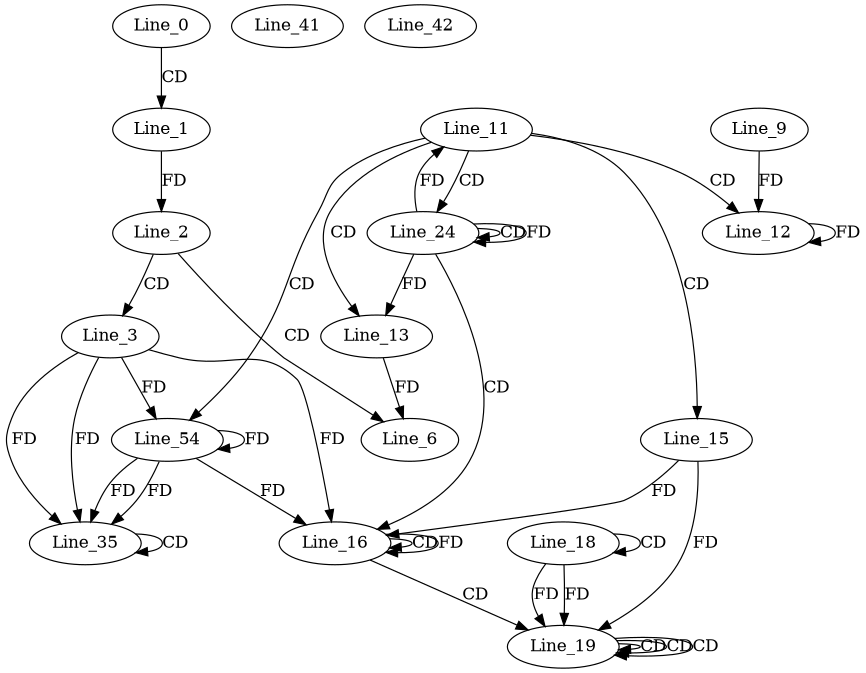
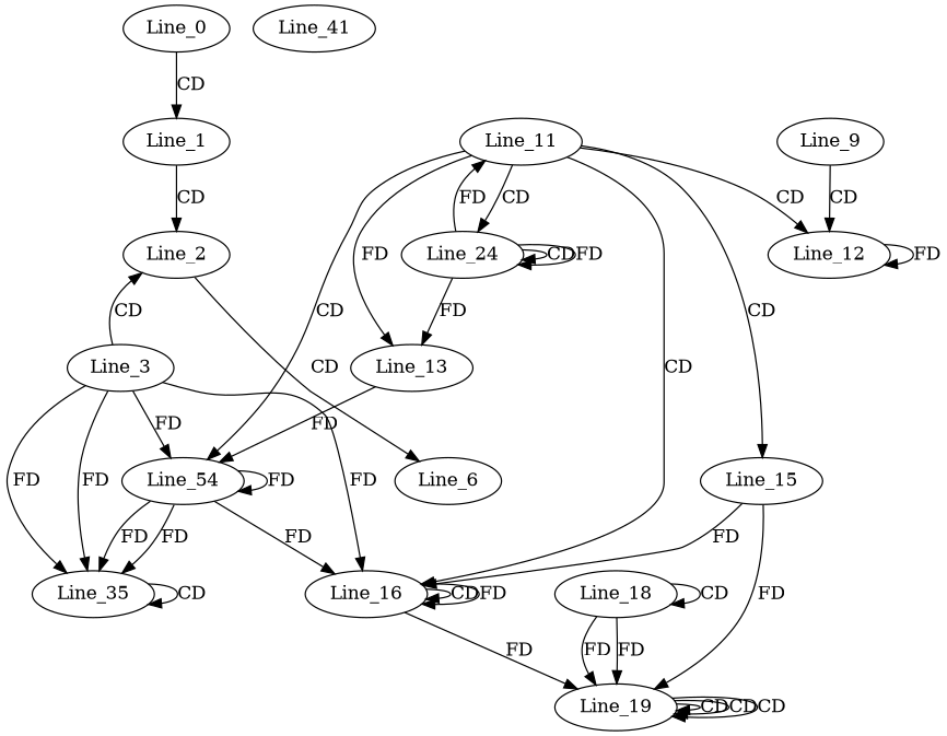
  digraph {
    Line_0
    Line_1
    Line_2
    Line_3
    Line_6
    n6 [label=Line_54]
    Line_16
    Line_35
    Line_19
    Line_11
    Line_12
    Line_13
    Line_15
    Line_24
    Line_9
    Line_18
    Line_41
-   Line_42
    Line_0 -> Line_1 [label=CD]
-   Line_1 -> Line_2 [label=FD]
-   Line_2 -> Line_3 [label=CD]
+   Line_1 -> Line_2 [label=CD]
+   Line_3 -> Line_2 [label=CD]
    Line_2 -> Line_6 [label=CD]
    Line_3 -> n6 [label=FD]
    Line_3 -> Line_16 [label=FD]
    Line_3 -> Line_35 [label=FD]
    Line_3 -> Line_35 [label=FD]
    n6 -> n6 [label=FD]
    n6 -> Line_16 [label=FD]
    n6 -> Line_35 [label=FD]
    n6 -> Line_35 [label=FD]
    Line_16 -> Line_16 [label=CD]
    Line_16 -> Line_16 [label=FD]
-   Line_16 -> Line_19 [label=CD]
+   Line_16 -> Line_19 [label=FD]
    Line_35 -> Line_35 [label=CD]
    Line_19 -> Line_19 [label=CD]
    Line_19 -> Line_19 [label=CD]
    Line_19 -> Line_19 [label=CD]
    Line_11 -> n6 [label=CD]
-   Line_24 -> Line_16 [label=CD]
+   Line_11 -> Line_16 [label=CD]
    Line_11 -> Line_12 [label=CD]
-   Line_11 -> Line_13 [label=CD]
+   Line_11 -> Line_13 [label=FD]
    Line_11 -> Line_15 [label=CD]
    Line_11 -> Line_24 [label=CD]
    Line_12 -> Line_12 [label=FD]
-   Line_13 -> Line_6 [label=FD]
+   Line_13 -> n6 [label=FD]
    Line_15 -> Line_16 [label=FD]
    Line_15 -> Line_19 [label=FD]
    Line_24 -> Line_11 [label=FD]
    Line_24 -> Line_13 [label=FD]
    Line_24 -> Line_24 [label=CD]
    Line_24 -> Line_24 [label=FD]
-   Line_9 -> Line_12 [label=FD]
+   Line_9 -> Line_12 [label=CD]
    Line_18 -> Line_19 [label=FD]
    Line_18 -> Line_19 [label=FD]
    Line_18 -> Line_18 [label=CD]
  }
